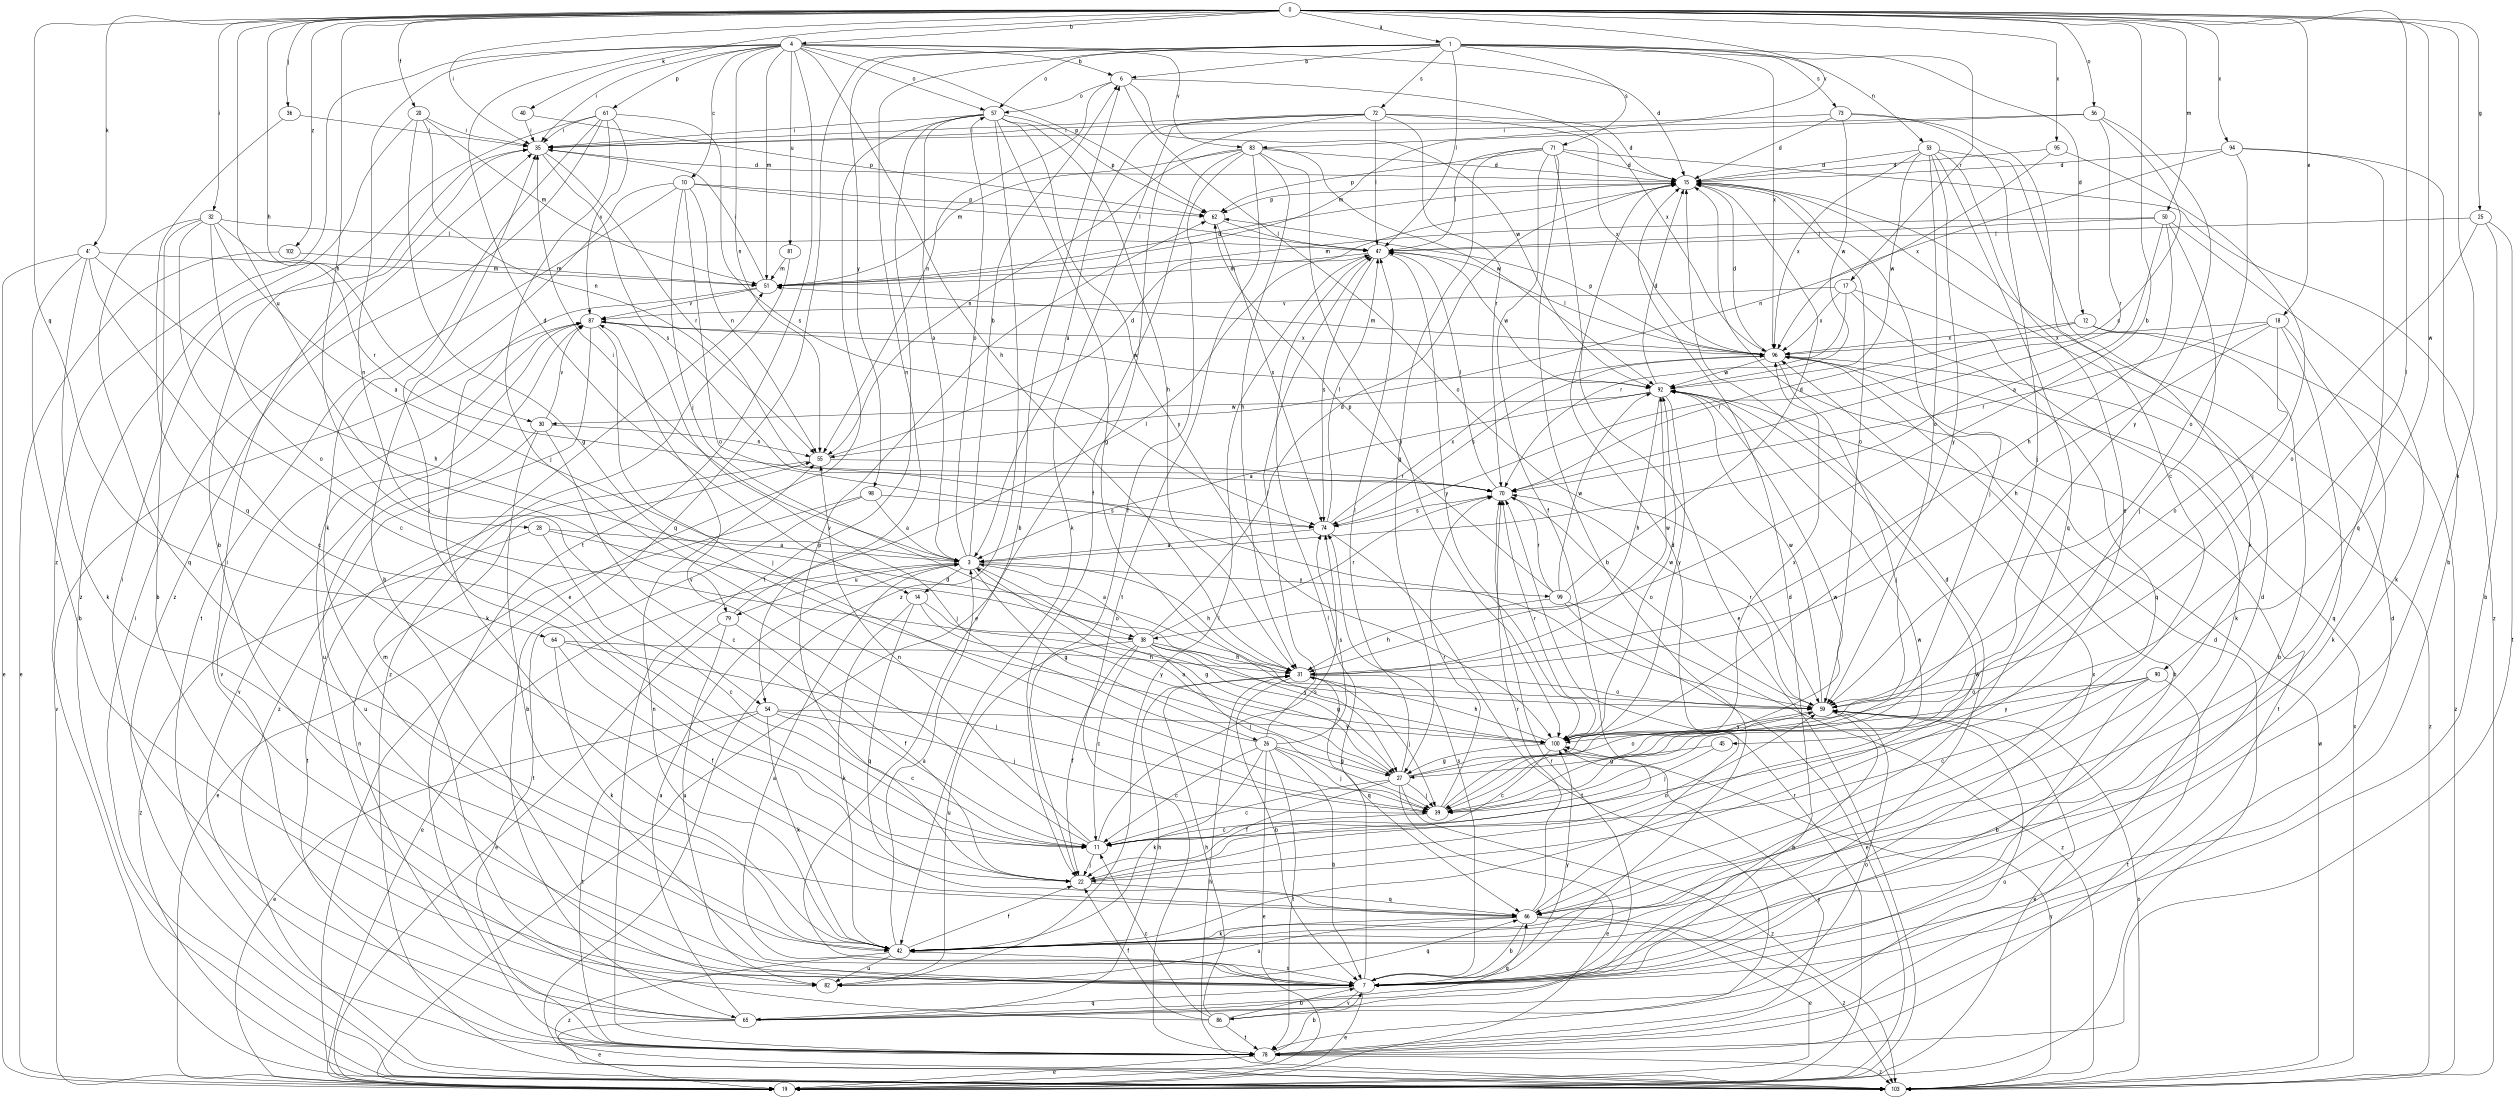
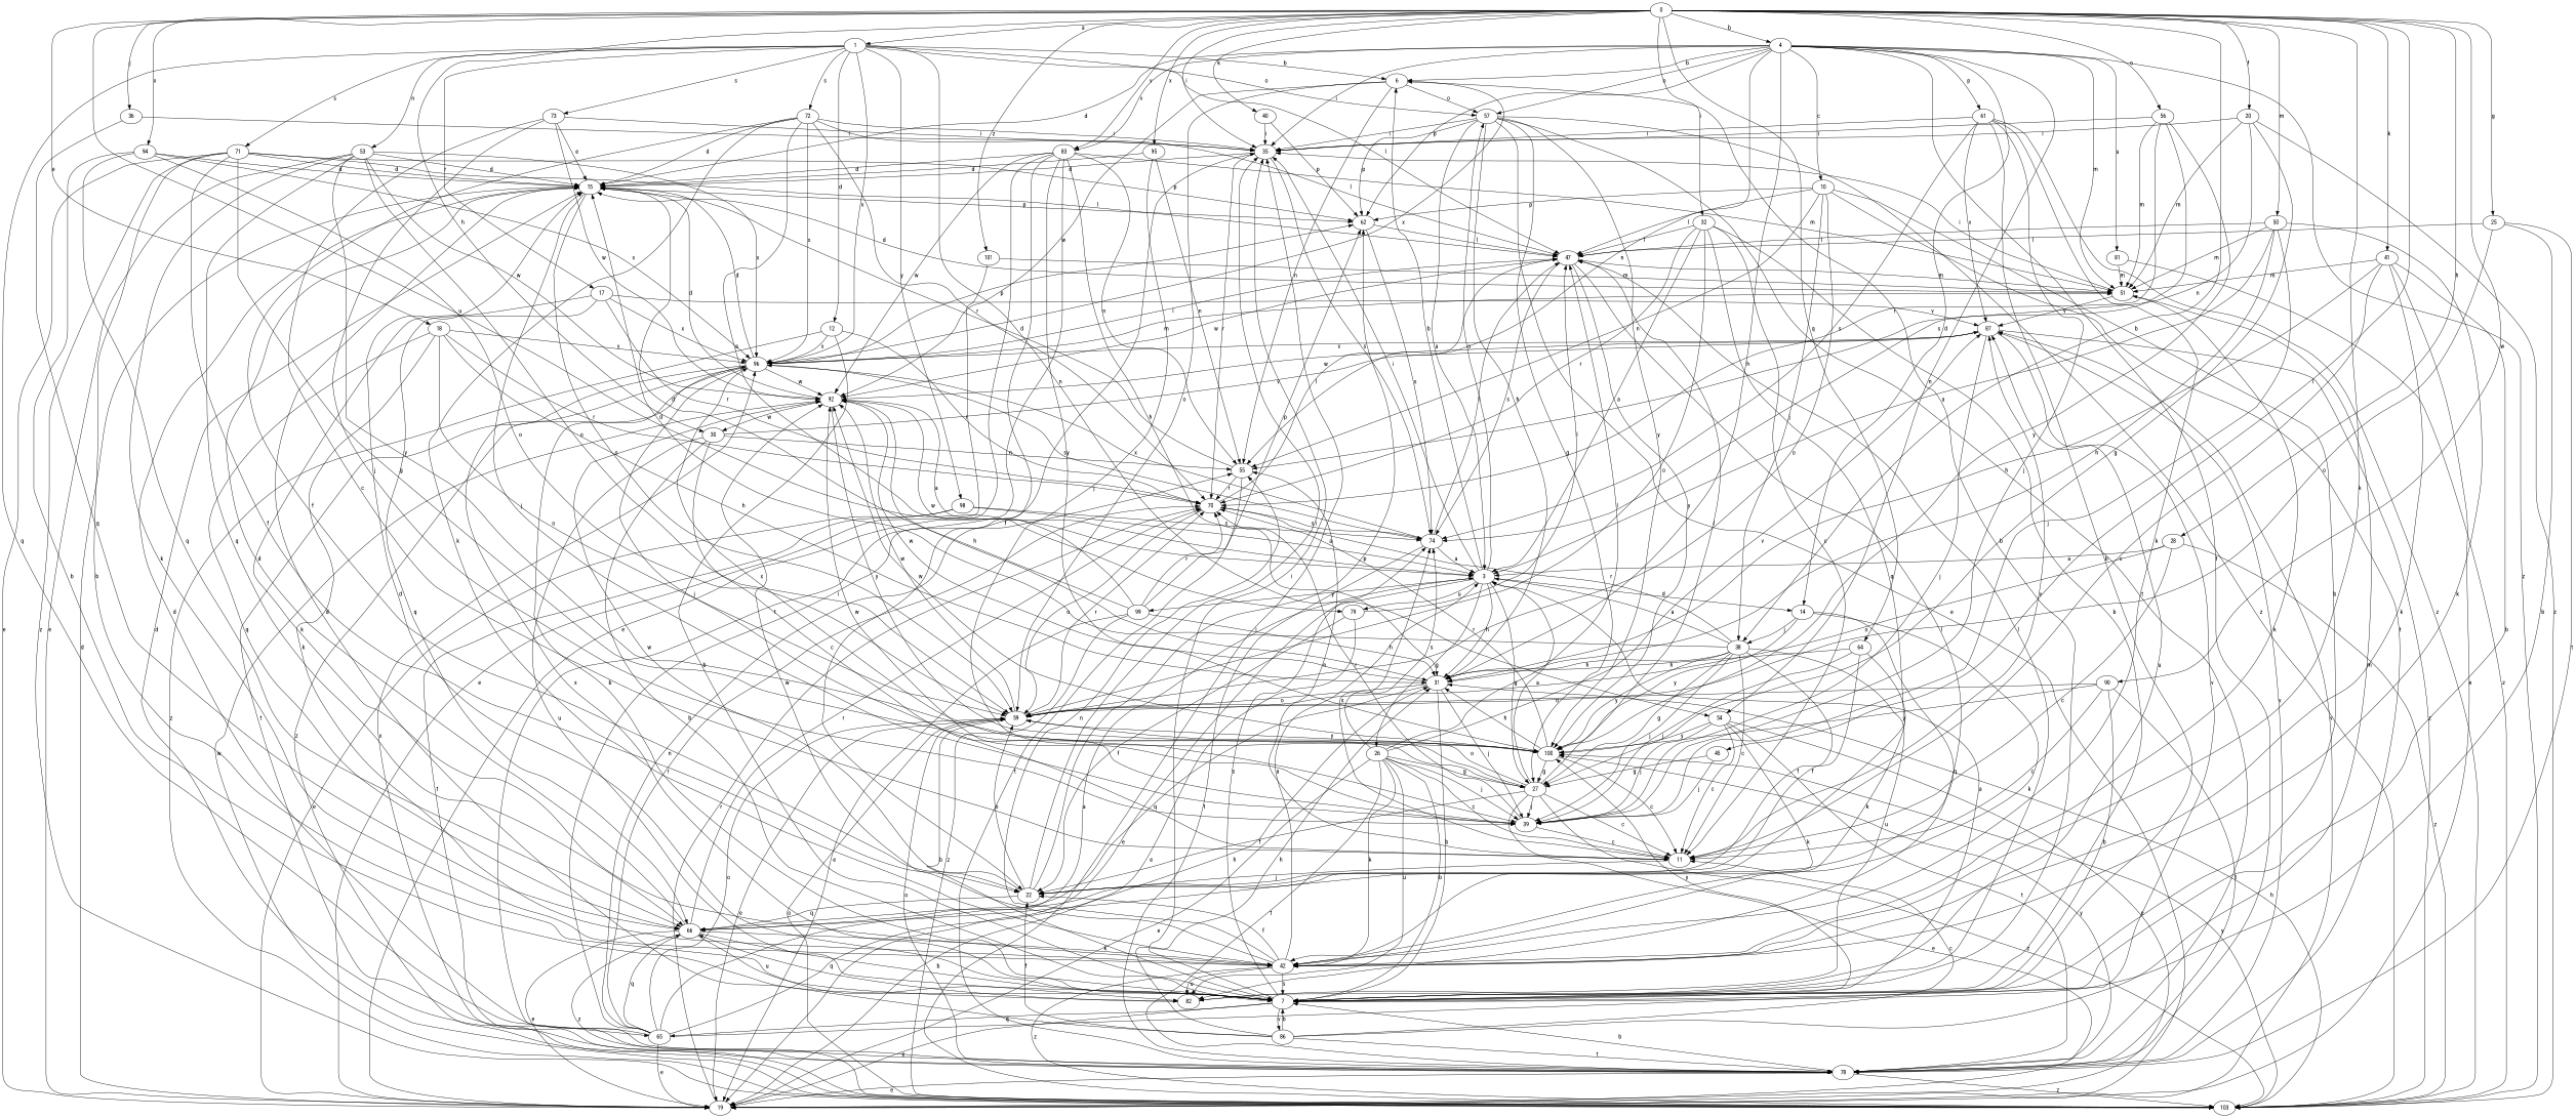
  strict digraph {
    fontname="Roboto Condensed"
    node [fontname="Roboto Condensed"]
    edge [fontname="Roboto Condensed"]
    0
    1
    4
    18
    20
    25
    28
    30
    32
    35
    36
    38
    40
    41
    42
    45
    50
    56
    64
    79
    83
    90
    94
    95
-   102
+   102 [label=101]
    6
    12
    47
    53
    54
    57
    65
    n33 [label=17]
    71
    72
    73
    96
    98
    14
    31
    10
    15
    51
    55
    61
    62
    78
    81
    103
    59
    70
    66
    27
    7
    26
    19
    74
    11
    87
    39
    82
    3
    100
    22
    92
    99
    86
    0 -> 1 [label=a]
    0 -> 4 [label=b]
    0 -> 18 [label=e]
    0 -> 20 [label=f]
    0 -> 25 [label=g]
    0 -> 28 [label=h]
    0 -> 30 [label=h]
    0 -> 32 [label=i]
    0 -> 35 [label=i]
    0 -> 36 [label=j]
    0 -> 38 [label=b]
    0 -> 40 [label=k]
    0 -> 41 [label=k]
    0 -> 42 [label=k]
    0 -> 45 [label=l]
    0 -> 50 [label=m]
    0 -> 56 [label=o]
    0 -> 64 [label=q]
    0 -> 79 [label=u]
    0 -> 83 [label=v]
    0 -> 90 [label=w]
    0 -> 94 [label=x]
    0 -> 95 [label=x]
    0 -> 102 [label=z]
    1 -> 6 [label=b]
    1 -> 12 [label=d]
    1 -> 47 [label=l]
    1 -> 53 [label=n]
    1 -> 54 [label=n]
    1 -> 57 [label=o]
    1 -> 65 [label=q]
    1 -> n33 [label=r]
    1 -> 71 [label=s]
    1 -> 72 [label=s]
    1 -> 73 [label=s]
    1 -> 96 [label=x]
    1 -> 98 [label=y]
    4 -> 35 [label=i]
    4 -> 83 [label=v]
    4 -> 6 [label=b]
    4 -> 54 [label=n]
    4 -> 57 [label=o]
    4 -> 14 [label=d]
    4 -> 31 [label=h]
    4 -> 10 [label=c]
    4 -> 15 [label=d]
    4 -> 51 [label=m]
    4 -> 55 [label=n]
    4 -> 61 [label=p]
    4 -> 62 [label=p]
    4 -> 78 [label=t]
    4 -> 81 [label=u]
    4 -> 103 [label=z]
    18 -> 42 [label=k]
    18 -> 96 [label=x]
    18 -> 31 [label=h]
    18 -> 59 [label=o]
    18 -> 70 [label=r]
    18 -> 66 [label=q]
    20 -> 35 [label=i]
    20 -> 51 [label=m]
    20 -> 55 [label=n]
    20 -> 103 [label=z]
    20 -> 27 [label=g]
    25 -> 47 [label=l]
    25 -> 78 [label=t]
    25 -> 59 [label=o]
    25 -> 7 [label=b]
    28 -> 103 [label=z]
    28 -> 59 [label=o]
    28 -> 11 [label=c]
    28 -> 3 [label=a]
    30 -> 55 [label=n]
    30 -> 7 [label=b]
    30 -> 11 [label=c]
    30 -> 87 [label=v]
    30 -> 82 [label=u]
    32 -> 47 [label=l]
    32 -> 59 [label=o]
    32 -> 70 [label=r]
    32 -> 66 [label=q]
    32 -> 7 [label=b]
    32 -> 11 [label=c]
    32 -> 3 [label=a]
    35 -> 15 [label=d]
    35 -> 70 [label=r]
    35 -> 74 [label=s]
    36 -> 35 [label=i]
    36 -> 66 [label=q]
    38 -> 31 [label=h]
    38 -> 15 [label=d]
    38 -> 70 [label=r]
    38 -> 27 [label=g]
    38 -> 11 [label=c]
    38 -> 39 [label=j]
    38 -> 82 [label=u]
    38 -> 3 [label=a]
    38 -> 100 [label=y]
    38 -> 22 [label=f]
    40 -> 35 [label=i]
    40 -> 62 [label=p]
    41 -> 42 [label=k]
    41 -> 31 [label=h]
    41 -> 51 [label=m]
    41 -> 7 [label=b]
    41 -> 19 [label=e]
    41 -> 11 [label=c]
    42 -> 55 [label=n]
    42 -> 103 [label=z]
    42 -> 7 [label=s]
    42 -> 82 [label=u]
    42 -> 3 [label=a]
    42 -> 22 [label=f]
    42 -> 92 [label=w]
    45 -> 27 [label=g]
    45 -> 39 [label=j]
    50 -> 42 [label=k]
    50 -> 47 [label=l]
    50 -> 31 [label=h]
    50 -> 51 [label=m]
    50 -> 39 [label=j]
    50 -> 3 [label=a]
    56 -> 35 [label=i]
    56 -> 51 [label=m]
    56 -> 70 [label=r]
    56 -> 74 [label=s]
    56 -> 100 [label=y]
    64 -> 42 [label=k]
    64 -> 31 [label=h]
    64 -> 39 [label=j]
    64 -> 22 [label=f]
    79 -> 47 [label=l]
    79 -> 19 [label=e]
    79 -> 22 [label=f]
    83 -> 31 [label=h]
    83 -> 15 [label=d]
    83 -> 51 [label=m]
    83 -> 55 [label=n]
    83 -> 78 [label=t]
    83 -> 19 [label=e]
    83 -> 100 [label=y]
    83 -> 22 [label=f]
    83 -> 92 [label=w]
    90 -> 78 [label=t]
    90 -> 59 [label=o]
    90 -> 7 [label=b]
    90 -> 11 [label=c]
    90 -> 100 [label=y]
    94 -> 96 [label=x]
    94 -> 15 [label=d]
    94 -> 59 [label=o]
    94 -> 66 [label=q]
    94 -> 7 [label=b]
    95 -> 15 [label=d]
    95 -> 55 [label=n]
    95 -> 39 [label=j]
    102 -> 51 [label=m]
    102 -> 19 [label=e]
    6 -> 57 [label=o]
    6 -> 96 [label=x]
    6 -> 55 [label=n]
    6 -> 59 [label=o]
    6 -> 92 [label=w]
    12 -> 96 [label=x]
    12 -> 103 [label=z]
    12 -> 70 [label=r]
    12 -> 7 [label=b]
    47 -> 51 [label=m]
    47 -> 74 [label=s]
    47 -> 82 [label=l]
    47 -> 100 [label=y]
    47 -> 92 [label=w]
    53 -> 42 [label=k]
    53 -> 96 [label=x]
    53 -> 15 [label=d]
    53 -> 59 [label=o]
    53 -> 66 [label=q]
-   53 -> 22 [label=e]
+   53 -> 19 [label=e]
    53 -> 100 [label=y]
    53 -> 92 [label=w]
    54 -> 42 [label=k]
    54 -> 78 [label=t]
    54 -> 19 [label=e]
    54 -> 11 [label=c]
    54 -> 39 [label=j]
    54 -> 100 [label=y]
    57 -> 35 [label=i]
    57 -> 31 [label=h]
    57 -> 62 [label=p]
    57 -> 78 [label=t]
    57 -> 103 [label=z]
    57 -> 27 [label=g]
    57 -> 19 [label=e]
    57 -> 3 [label=a]
    57 -> 100 [label=y]
    65 -> 35 [label=i]
    65 -> 31 [label=h]
    65 -> 15 [label=d]
    65 -> 55 [label=n]
    65 -> 59 [label=o]
    65 -> 70 [label=r]
    65 -> 66 [label=q]
    65 -> 19 [label=e]
    65 -> 87 [label=v]
    65 -> 3 [label=a]
    n33 -> 42 [label=k]
    n33 -> 96 [label=x]
    n33 -> 70 [label=r]
    n33 -> 66 [label=q]
    n33 -> 87 [label=v]
    71 -> 47 [label=l]
    71 -> 15 [label=d]
    71 -> 62 [label=p]
    71 -> 103 [label=z]
    71 -> 27 [label=g]
    71 -> 7 [label=b]
    71 -> 19 [label=e]
    71 -> 22 [label=f]
    72 -> 35 [label=i]
    72 -> 42 [label=k]
    72 -> 47 [label=l]
    72 -> 96 [label=x]
    72 -> 15 [label=d]
    72 -> 70 [label=r]
    72 -> 3 [label=a]
    72 -> 22 [label=f]
    73 -> 35 [label=i]
-   73 -> 15 [label=d]
+   73 -> 15 [label=e]
    73 -> 11 [label=c]
    73 -> 39 [label=j]
    73 -> 92 [label=w]
    96 -> 47 [label=l]
    96 -> 15 [label=d]
    96 -> 51 [label=m]
    96 -> 62 [label=p]
    96 -> 78 [label=t]
    96 -> 103 [label=z]
    96 -> 7 [label=b]
    96 -> 74 [label=s]
    96 -> 39 [label=j]
    96 -> 92 [label=w]
    98 -> 78 [label=t]
    98 -> 19 [label=e]
    98 -> 74 [label=s]
    98 -> 3 [label=a]
    14 -> 38 [label=j]
    14 -> 42 [label=k]
    14 -> 66 [label=q]
    14 -> 100 [label=y]
    31 -> 59 [label=o]
    31 -> 66 [label=q]
    31 -> 7 [label=b]
    31 -> 39 [label=j]
    31 -> 92 [label=w]
    10 -> 38 [label=j]
    10 -> 47 [label=l]
    10 -> 55 [label=n]
    10 -> 62 [label=p]
    10 -> 78 [label=t]
    10 -> 59 [label=o]
    10 -> 7 [label=b]
    15 -> 62 [label=p]
    15 -> 59 [label=o]
    15 -> 39 [label=j]
    51 -> 35 [label=i]
    51 -> 42 [label=k]
    51 -> 15 [label=d]
    51 -> 87 [label=v]
    55 -> 15 [label=d]
    55 -> 78 [label=t]
    55 -> 70 [label=r]
    61 -> 35 [label=i]
    61 -> 42 [label=k]
    61 -> 103 [label=z]
    61 -> 7 [label=b]
    61 -> 74 [label=s]
    61 -> 87 [label=v]
    61 -> 39 [label=j]
    62 -> 47 [label=l]
    62 -> 74 [label=s]
    78 -> 15 [label=d]
    78 -> 103 [label=z]
    78 -> 59 [label=o]
    78 -> 7 [label=b]
    78 -> 19 [label=e]
    78 -> 87 [label=v]
    78 -> 100 [label=y]
    81 -> 51 [label=m]
    81 -> 103 [label=z]
    103 -> 35 [label=i]
    103 -> 96 [label=x]
    103 -> 31 [label=h]
    103 -> 59 [label=o]
    103 -> 100 [label=y]
    103 -> 92 [label=w]
    59 -> 70 [label=r]
    59 -> 7 [label=b]
    59 -> 19 [label=e]
    59 -> 100 [label=y]
    59 -> 92 [label=w]
    70 -> 47 [label=l]
    70 -> 59 [label=o]
    70 -> 74 [label=s]
    66 -> 42 [label=k]
    66 -> 15 [label=d]
    66 -> 103 [label=z]
    66 -> 70 [label=r]
    66 -> 7 [label=b]
    66 -> 19 [label=e]
    66 -> 82 [label=u]
    27 -> 47 [label=l]
    27 -> 96 [label=x]
    27 -> 103 [label=z]
    27 -> 59 [label=o]
    27 -> 19 [label=e]
    27 -> 11 [label=c]
    27 -> 39 [label=j]
    27 -> 3 [label=a]
    27 -> 22 [label=f]
    7 -> 35 [label=i]
    7 -> 6 [label=b]
    7 -> 47 [label=l]
    7 -> 65 [label=q]
    7 -> 96 [label=x]
    7 -> 15 [label=d]
    7 -> 19 [label=e]
    7 -> 74 [label=s]
    7 -> 3 [label=a]
    7 -> 100 [label=y]
    7 -> 86 [label=v]
    26 -> 42 [label=k]
    26 -> 47 [label=l]
    26 -> 78 [label=t]
    26 -> 27 [label=g]
    26 -> 7 [label=b]
    26 -> 19 [label=e]
    26 -> 74 [label=s]
    26 -> 11 [label=c]
    26 -> 87 [label=v]
    26 -> 39 [label=j]
-   79 -> 82 [label=u]
+   26 -> 82 [label=u]
    19 -> 15 [label=d]
    19 -> 70 [label=r]
    19 -> 87 [label=v]
    74 -> 47 [label=l]
    74 -> 96 [label=x]
    74 -> 78 [label=t]
    74 -> 3 [label=a]
    11 -> 55 [label=n]
    11 -> 74 [label=s]
    11 -> 87 [label=v]
    11 -> 22 [label=j]
    87 -> 96 [label=x]
    87 -> 103 [label=z]
    87 -> 39 [label=j]
    87 -> 82 [label=u]
    87 -> 92 [label=w]
    39 -> 70 [label=r]
    39 -> 11 [label=c]
    39 -> 92 [label=w]
    82 -> 66 [label=q]
    3 -> 35 [label=i]
    3 -> 79 [label=u]
    3 -> 6 [label=b]
    3 -> 57 [label=o]
    3 -> 14 [label=d]
    3 -> 31 [label=h]
    3 -> 27 [label=g]
    3 -> 26 [label=g]
    3 -> 19 [label=e]
    3 -> 99 [label=y]
    100 -> 31 [label=h]
    100 -> 70 [label=r]
    100 -> 27 [label=g]
    100 -> 11 [label=c]
    100 -> 92 [label=w]
    22 -> 35 [label=i]
    22 -> 62 [label=p]
    22 -> 59 [label=o]
    22 -> 66 [label=q]
    22 -> 92 [label=w]
    92 -> 30 [label=w]
    92 -> 31 [label=h]
    92 -> 15 [label=d]
    92 -> 3 [label=a]
    92 -> 100 [label=y]
    99 -> 31 [label=h]
    99 -> 15 [label=d]
    99 -> 62 [label=p]
    99 -> 103 [label=z]
    99 -> 70 [label=r]
    99 -> 19 [label=e]
    99 -> 92 [label=w]
    86 -> 31 [label=h]
    86 -> 15 [label=d]
    86 -> 51 [label=m]
    86 -> 78 [label=t]
    86 -> 7 [label=b]
    86 -> 11 [label=c]
    86 -> 22 [label=f]
  }
